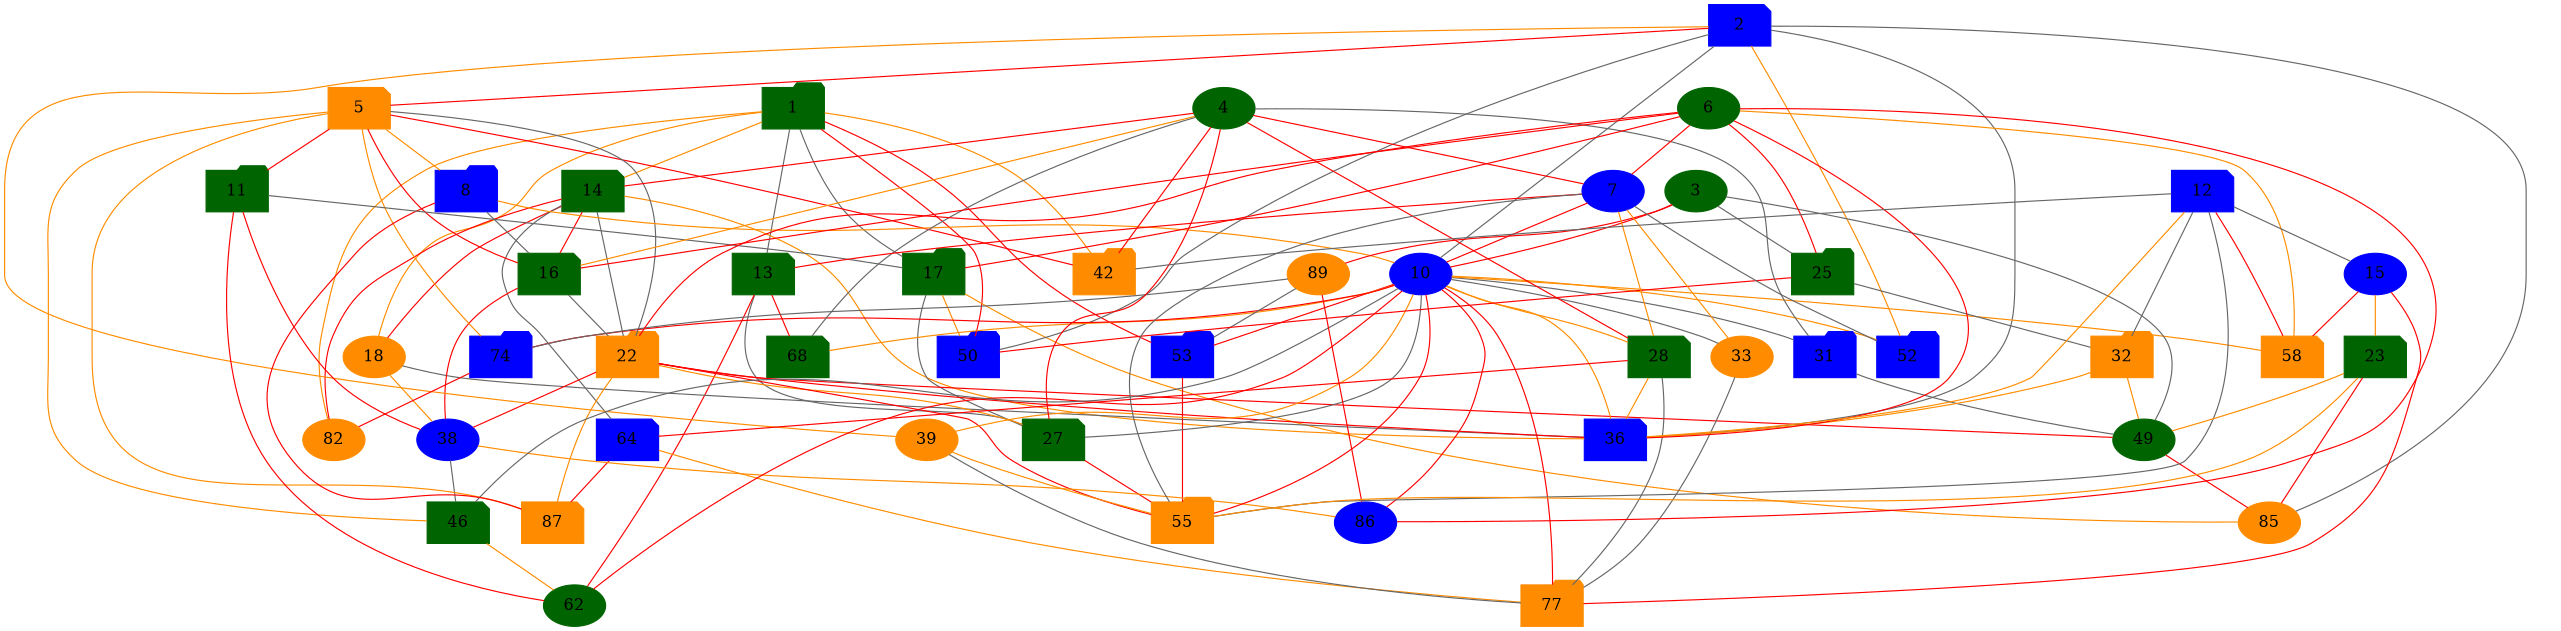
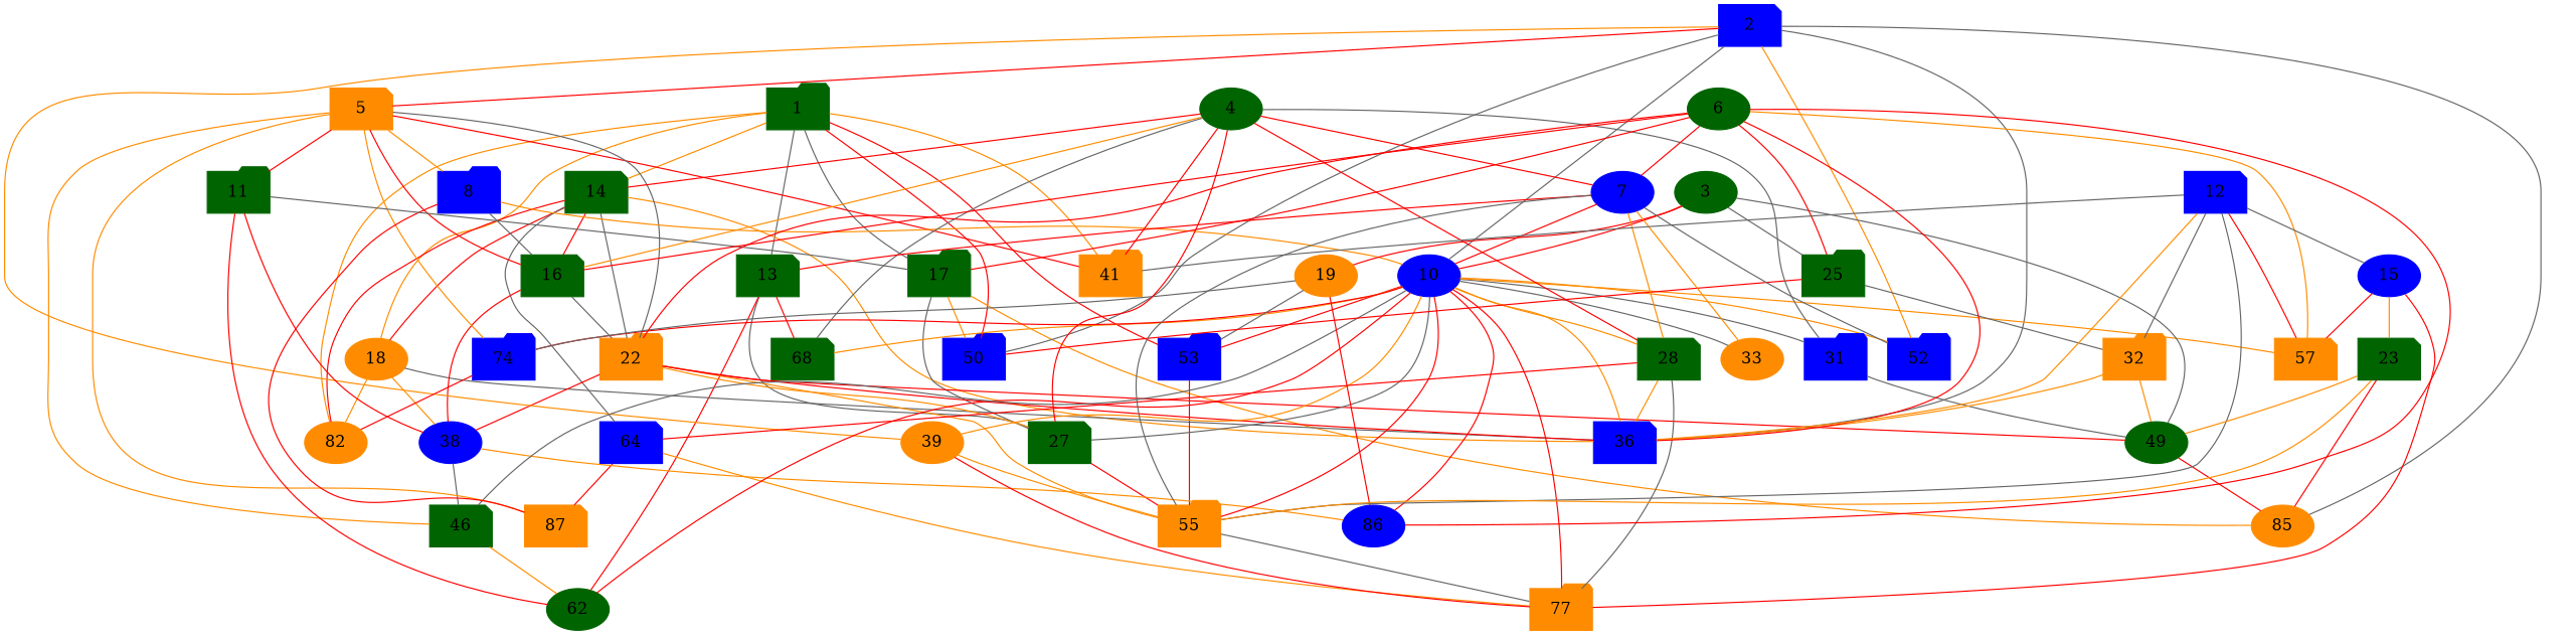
  graph {
    node [color=darkgreen shape=ellipse style=filled]
    edge [color=red]
    1 [shape=folder super="+21+59"]
    13 [shape=note super="+47"]
    14 [shape=note super="+29+66"]
    17 [shape=folder super="+20"]
    18 [color=darkorange super="+37"]
-   42 [color=darkorange shape=folder]
+   42 [color=darkorange shape=folder label=41]
    50 [color=blue shape=folder]
    53 [color=blue shape=folder]
    82 [color=darkorange]
    27 [shape=note super="+34+83"]
    68 [shape=note]
    62
    36 [color=blue shape=note super="+44"]
    16 [shape=note super="+30+79"]
    22 [color=darkorange shape=folder super="+72+60"]
    64 [color=blue shape=note]
    85 [color=darkorange]
    38 [color=blue super="+81"]
    55 [color=darkorange shape=folder super="+70+58"]
    2 [color=blue shape=note super="+26+45"]
    5 [color=darkorange shape=note super="+35+71"]
    10 [color=blue super="+43+41+54+40"]
    39 [color=darkorange]
    52 [color=blue shape=folder]
    8 [color=blue shape=folder]
    11 [shape=folder]
    46 [shape=note]
    74 [color=blue shape=folder]
    87 [color=darkorange shape=note]
    28 [shape=note super="+78"]
    31 [color=blue shape=folder]
-   57 [color=darkorange shape=note label=58]
+   57 [color=darkorange shape=note]
    86 [color=blue]
    33 [color=darkorange]
    77 [color=darkorange shape=folder super="+91"]
    3
-   19 [color=darkorange label=89]
+   19 [color=darkorange]
    25 [shape=folder]
    49 [super="+80"]
    32 [color=darkorange shape=folder]
    4 [super="+24+67+69"]
    7 [color=blue super="+56+48"]
    6 [super="+9"]
    12 [color=blue shape=note super="+89"]
    15 [color=blue]
    23 [shape=note]
    1 -- 13 [color=gray40]
    1 -- 14 [color=darkorange]
    1 -- 17 [color=gray40]
    1 -- 18 [color=darkorange]
    1 -- 42 [color=darkorange]
    1 -- 50
    1 -- 53
    1 -- 82 [color=darkorange]
    13 -- 27 [color=gray40 weight=2]
    13 -- 68
    13 -- 62
    14 -- 18
    14 -- 82
    14 -- 36 [color=darkorange]
    14 -- 16
    14 -- 22 [color=gray40]
    14 -- 64 [color=gray40]
    17 -- 50 [color=darkorange]
    17 -- 27 [color=gray40]
    17 -- 85 [color=darkorange]
+   18 -- 82 [color=darkorange]
    18 -- 36 [color=gray40]
    18 -- 38 [color=darkorange]
    53 -- 55
    27 -- 55
    16 -- 22 [color=gray40]
    16 -- 38
    22 -- 27 [color=darkorange]
    22 -- 36 [weight=2]
    22 -- 38
-   22 -- 55
-   22 -- 87 [color=darkorange]
+   22 -- 55 [color=darkorange]
    22 -- 49
    64 -- 87
    64 -- 77 [color=darkorange]
    38 -- 46 [color=gray40]
    38 -- 86 [color=darkorange]
    2 -- 50 [color=gray40]
    2 -- 36 [color=gray40]
    2 -- 85 [color=gray40]
    2 -- 5
    2 -- 10 [color=gray40]
    2 -- 39 [color=darkorange]
    2 -- 52 [color=darkorange weight=2]
    5 -- 42
    5 -- 16 [weight=2]
    5 -- 22 [color=gray40]
    5 -- 8 [color=darkorange]
    5 -- 11
    5 -- 46 [color=darkorange]
    5 -- 74 [color=darkorange]
    5 -- 87 [color=darkorange]
    10 -- 53
    10 -- 27 [color=gray40 weight=2]
    10 -- 68 [color=darkorange weight=2]
    10 -- 62
    10 -- 36 [color=darkorange]
    10 -- 55
    10 -- 39 [color=darkorange]
    10 -- 52 [color=darkorange]
    10 -- 46 [color=gray40]
    10 -- 74
    10 -- 28 [color=darkorange]
    10 -- 31 [color=gray40]
    10 -- 57 [color=darkorange]
    10 -- 86
    10 -- 33 [color=gray40]
    10 -- 77
    39 -- 55 [color=darkorange]
-   39 -- 77 [color=gray40]
+   39 -- 77
    8 -- 16 [color=gray40]
    8 -- 10 [color=darkorange]
    8 -- 87
    11 -- 17 [color=gray40]
    11 -- 62
    11 -- 38
    46 -- 62 [color=darkorange]
    74 -- 82
    28 -- 36 [color=darkorange]
    28 -- 64
    28 -- 77 [color=gray40]
    31 -- 49 [color=gray40]
-   33 -- 77 [color=gray40]
+   55 -- 77 [color=gray40]
    3 -- 10
    3 -- 19
    3 -- 25 [color=gray40]
    3 -- 49 [color=gray40]
    19 -- 53 [color=gray40]
    19 -- 74 [color=gray40]
    19 -- 86
    25 -- 50
    25 -- 32 [color=gray40]
    49 -- 85
    32 -- 36 [color=darkorange]
    32 -- 49 [color=darkorange]
    4 -- 14
    4 -- 42
    4 -- 27
    4 -- 68 [color=gray40]
    4 -- 16 [color=darkorange]
    4 -- 28
    4 -- 31 [color=gray40 weight=2]
    4 -- 7 [weight=2]
    7 -- 13
    7 -- 55 [color=gray40]
    7 -- 10
    7 -- 52 [color=gray40]
    7 -- 28 [color=darkorange]
    7 -- 33 [color=darkorange weight=2]
    6 -- 17
    6 -- 36
    6 -- 16
    6 -- 22
    6 -- 57 [color=darkorange]
    6 -- 86
    6 -- 25
    6 -- 7
    12 -- 42 [color=gray40]
    12 -- 36 [color=darkorange]
    12 -- 55 [color=gray40]
    12 -- 57
    12 -- 32 [color=gray40]
    12 -- 15 [color=gray40]
    15 -- 57
    15 -- 77
    15 -- 23 [color=darkorange]
    23 -- 85
    23 -- 55 [color=darkorange]
    23 -- 49 [color=darkorange]
  }
